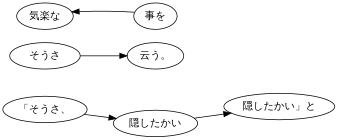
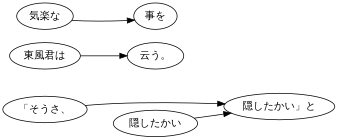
  digraph {
    rankdir=LR
    n1 [label="「そうさ、"]
    n2 [label="隠したかい」と"]
    n3 [label="隠したかい"]
    n4 [label="云う。"]
-   n5 [label="そうさ"]
+   n5 [label="東風君は"]
    n6 [label="気楽な"]
    n7 [label="事を"]
-   n1 -> n3
+   n1 -> n2
    n3 -> n2
    n5 -> n4
-   n7 -> n6
+   n6 -> n7
  }
